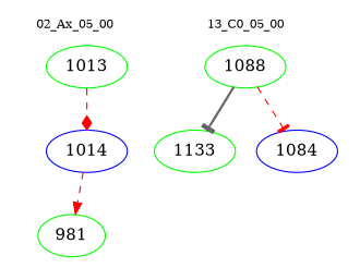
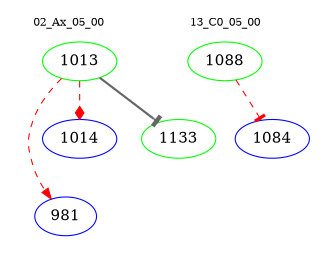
  digraph {
    node [color=green]
    edge [arrowhead=tee color=red style=dashed]
    n1 [label=1013]
-   n2 [label=981]
+   n2 [color=blue label=981]
    n3 [color=blue label=1014]
    n4 [label=1088]
    n5 [color=blue label=1084]
    n6 [label=1133]
    subgraph cluster_1 {
      color=white
      fontsize=10
      label="02_Ax_05_00"
      n1
      n2
      n3
    }
    subgraph cluster_2 {
      color=white
      fontsize=10
      label="13_C0_05_00"
      n4
      n5
      n6
    }
-   n3 -> n2 [arrowhead=normal]
+   n1 -> n2 [arrowhead=normal]
    n1 -> n3 [arrowhead=diamond]
    n4 -> n5
-   n4 -> n6 [color=gray40 style=bold]
+   n1 -> n6 [color=gray40 style=bold]
  }
